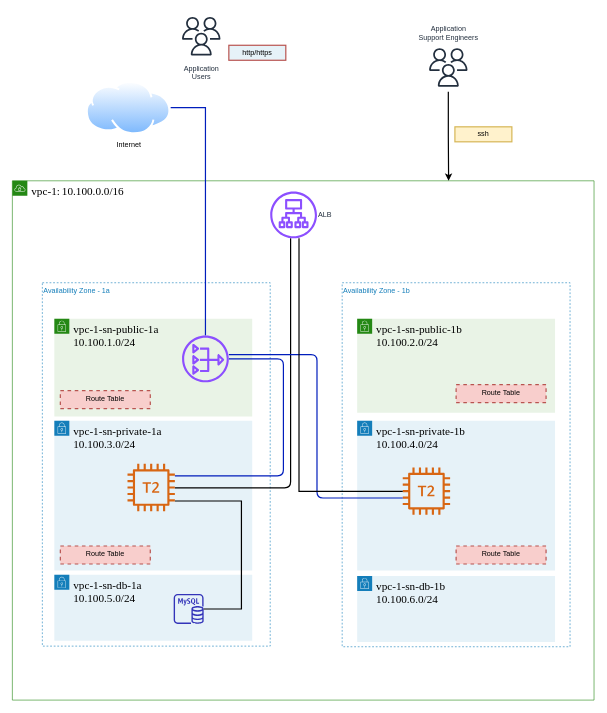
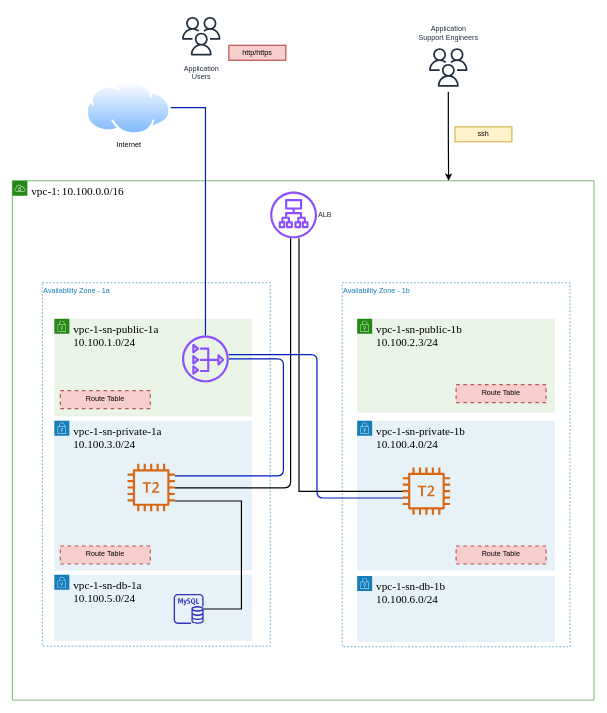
  <mxCell id="0" />
  <mxCell id="1" parent="0" />
  <mxCell id="2" value="&lt;span style=&quot;font-size: 14.0pt ; font-family: &amp;quot;amazon ember&amp;quot; ; color: black&quot;&gt;vpc-1:&lt;/span&gt;&amp;nbsp;&lt;span style=&quot;font-size: 14.0pt ; font-family: &amp;quot;amazon ember&amp;quot; ; color: black&quot;&gt;10.100.0.0/16&lt;/span&gt;" style="points=[[0,0],[0.25,0],[0.5,0],[0.75,0],[1,0],[1,0.25],[1,0.5],[1,0.75],[1,1],[0.75,1],[0.5,1],[0.25,1],[0,1],[0,0.75],[0,0.5],[0,0.25]];outlineConnect=0;gradientColor=none;html=1;whiteSpace=wrap;fontSize=12;fontStyle=0;shape=mxgraph.aws4.group;grIcon=mxgraph.aws4.group_vpc;strokeColor=#248814;fillColor=none;verticalAlign=top;align=left;spacingLeft=30;fontColor=#AAB7B8;dashed=0;" parent="1" vertex="1"><mxGeometry x="20" y="301" width="970" height="866" as="geometry" /></mxCell>
  <mxCell id="3" value="Availability Zone - 1a" style="fillColor=none;strokeColor=#147EBA;dashed=1;verticalAlign=top;fontStyle=0;fontColor=#147EBA;align=left;" parent="1" vertex="1"><mxGeometry x="70" y="471" width="380" height="606" as="geometry" /></mxCell>
  <mxCell id="4" value="Availability Zone - 1b" style="fillColor=none;strokeColor=#147EBA;dashed=1;verticalAlign=top;fontStyle=0;fontColor=#147EBA;align=left;" parent="1" vertex="1"><mxGeometry x="570" y="471" width="380" height="607" as="geometry" /></mxCell>
  <mxCell id="5" value="&lt;span style=&quot;font-size: 14.0pt ; font-family: &amp;#34;amazon ember&amp;#34; ; color: black&quot;&gt;vpc-1-sn-public-1a&lt;br&gt;&lt;/span&gt;&lt;span style=&quot;font-size: 14.0pt ; font-family: &amp;#34;amazon ember&amp;#34; ; color: black&quot;&gt;10.100.1.0/24&lt;/span&gt;&lt;span style=&quot;font-size: 14.0pt ; font-family: &amp;#34;amazon ember&amp;#34; ; color: black&quot;&gt;&lt;br&gt;&lt;/span&gt;" style="points=[[0,0],[0.25,0],[0.5,0],[0.75,0],[1,0],[1,0.25],[1,0.5],[1,0.75],[1,1],[0.75,1],[0.5,1],[0.25,1],[0,1],[0,0.75],[0,0.5],[0,0.25]];outlineConnect=0;gradientColor=none;html=1;whiteSpace=wrap;fontSize=12;fontStyle=0;shape=mxgraph.aws4.group;grIcon=mxgraph.aws4.group_security_group;grStroke=0;strokeColor=#248814;fillColor=#E9F3E6;verticalAlign=top;align=left;spacingLeft=30;fontColor=#248814;dashed=0;" parent="1" vertex="1"><mxGeometry x="90" y="531" width="330" height="163" as="geometry" /></mxCell>
- <mxCell id="6" value="&lt;span style=&quot;font-size: 14.0pt ; font-family: &amp;quot;amazon ember&amp;quot; ; color: black&quot;&gt;vpc-1-sn-public-1b&lt;br&gt;&lt;/span&gt;&lt;span style=&quot;font-size: 14.0pt ; font-family: &amp;quot;amazon ember&amp;quot; ; color: black&quot;&gt;10.100.2.0/24&lt;/span&gt;&lt;span style=&quot;font-size: 14.0pt ; font-family: &amp;quot;amazon ember&amp;quot; ; color: black&quot;&gt;&lt;br&gt;&lt;/span&gt;" style="points=[[0,0],[0.25,0],[0.5,0],[0.75,0],[1,0],[1,0.25],[1,0.5],[1,0.75],[1,1],[0.75,1],[0.5,1],[0.25,1],[0,1],[0,0.75],[0,0.5],[0,0.25]];outlineConnect=0;gradientColor=none;html=1;whiteSpace=wrap;fontSize=12;fontStyle=0;shape=mxgraph.aws4.group;grIcon=mxgraph.aws4.group_security_group;grStroke=0;strokeColor=#248814;fillColor=#E9F3E6;verticalAlign=top;align=left;spacingLeft=30;fontColor=#248814;dashed=0;" parent="1" vertex="1"><mxGeometry x="595" y="531" width="330" height="157" as="geometry" /></mxCell>
+ <mxCell id="6" value="&lt;span style=&quot;font-size: 14.0pt ; font-family: &amp;quot;amazon ember&amp;quot; ; color: black&quot;&gt;vpc-1-sn-public-1b&lt;br&gt;&lt;/span&gt;&lt;span style=&quot;font-size: 14.0pt ; font-family: &amp;quot;amazon ember&amp;quot; ; color: black&quot;&gt;10.100.2.3/24&lt;/span&gt;&lt;span style=&quot;font-size: 14.0pt ; font-family: &amp;quot;amazon ember&amp;quot; ; color: black&quot;&gt;&lt;br&gt;&lt;/span&gt;" style="points=[[0,0],[0.25,0],[0.5,0],[0.75,0],[1,0],[1,0.25],[1,0.5],[1,0.75],[1,1],[0.75,1],[0.5,1],[0.25,1],[0,1],[0,0.75],[0,0.5],[0,0.25]];outlineConnect=0;gradientColor=none;html=1;whiteSpace=wrap;fontSize=12;fontStyle=0;shape=mxgraph.aws4.group;grIcon=mxgraph.aws4.group_security_group;grStroke=0;strokeColor=#248814;fillColor=#E9F3E6;verticalAlign=top;align=left;spacingLeft=30;fontColor=#248814;dashed=0;" parent="1" vertex="1"><mxGeometry x="595" y="531" width="330" height="157" as="geometry" /></mxCell>
  <mxCell id="7" value="&lt;span style=&quot;font-size: 14.0pt ; font-family: &amp;#34;amazon ember&amp;#34; ; color: black&quot;&gt;vpc-1-sn-private-1a&lt;br&gt;&lt;/span&gt;&lt;span style=&quot;font-size: 14.0pt ; font-family: &amp;#34;amazon ember&amp;#34; ; color: black&quot;&gt;10.100.3.0/24&lt;/span&gt;&lt;span style=&quot;font-size: 14.0pt ; font-family: &amp;#34;amazon ember&amp;#34; ; color: black&quot;&gt;&lt;br&gt;&lt;/span&gt;" style="points=[[0,0],[0.25,0],[0.5,0],[0.75,0],[1,0],[1,0.25],[1,0.5],[1,0.75],[1,1],[0.75,1],[0.5,1],[0.25,1],[0,1],[0,0.75],[0,0.5],[0,0.25]];outlineConnect=0;gradientColor=none;html=1;whiteSpace=wrap;fontSize=12;fontStyle=0;shape=mxgraph.aws4.group;grIcon=mxgraph.aws4.group_security_group;grStroke=0;strokeColor=#147EBA;fillColor=#E6F2F8;verticalAlign=top;align=left;spacingLeft=30;fontColor=#147EBA;dashed=0;" parent="1" vertex="1"><mxGeometry x="90" y="701" width="330" height="250" as="geometry" /></mxCell>
  <mxCell id="8" value="&lt;span style=&quot;font-size: 14.0pt ; font-family: &amp;#34;amazon ember&amp;#34; ; color: black&quot;&gt;vpc-1-sn-private-1b&lt;br&gt;&lt;/span&gt;&lt;span style=&quot;font-size: 14.0pt ; font-family: &amp;#34;amazon ember&amp;#34; ; color: black&quot;&gt;10.100.4.0/24&lt;/span&gt;&lt;span style=&quot;font-size: 14.0pt ; font-family: &amp;#34;amazon ember&amp;#34; ; color: black&quot;&gt;&lt;br&gt;&lt;/span&gt;" style="points=[[0,0],[0.25,0],[0.5,0],[0.75,0],[1,0],[1,0.25],[1,0.5],[1,0.75],[1,1],[0.75,1],[0.5,1],[0.25,1],[0,1],[0,0.75],[0,0.5],[0,0.25]];outlineConnect=0;gradientColor=none;html=1;whiteSpace=wrap;fontSize=12;fontStyle=0;shape=mxgraph.aws4.group;grIcon=mxgraph.aws4.group_security_group;grStroke=0;strokeColor=#147EBA;fillColor=#E6F2F8;verticalAlign=top;align=left;spacingLeft=30;fontColor=#147EBA;dashed=0;" parent="1" vertex="1"><mxGeometry x="595" y="701" width="330" height="250" as="geometry" /></mxCell>
  <mxCell id="9" value="&lt;span style=&quot;color: rgba(0 , 0 , 0 , 0) ; font-family: monospace ; font-size: 0px&quot;&gt;%3CmxGraphModel%3E%3Croot%3E%3CmxCell%20id%3D%220%22%2F%3E%3CmxCell%20id%3D%221%22%20parent%3D%220%22%2F%3E%3CmxCell%20id%3D%222%22%20value%3D%22cms-web-01%22%20style%3D%22outlineConnect%3D0%3BfontColor%3D%23232F3E%3BgradientColor%3Dnone%3BfillColor%3D%23D86613%3BstrokeColor%3Dnone%3Bdashed%3D0%3BverticalLabelPosition%3Dbottom%3BverticalAlign%3Dtop%3Balign%3Dcenter%3Bhtml%3D1%3BfontSize%3D12%3BfontStyle%3D0%3Baspect%3Dfixed%3BpointerEvents%3D1%3Bshape%3Dmxgraph.aws4.t2_instance%3BfontFamily%3DVerdana%3B%22%20vertex%3D%221%22%20parent%3D%221%22%3E%3CmxGeometry%20x%3D%22269%22%20y%3D%22834%22%20width%3D%2233%22%20height%3D%2233%22%20as%3D%22geometry%22%2F%3E%3C%2FmxCell%3E%3C%2Froot%3E%3C%2FmxGraphModel%3E&lt;/span&gt;" style="outlineConnect=0;fontColor=#232F3E;gradientColor=none;fillColor=#D86613;strokeColor=none;dashed=0;verticalLabelPosition=bottom;verticalAlign=top;align=center;html=1;fontSize=12;fontStyle=0;aspect=fixed;pointerEvents=1;shape=mxgraph.aws4.t2_instance;fontFamily=Verdana;" parent="1" vertex="1"><mxGeometry x="671" y="779" width="79" height="79" as="geometry" /></mxCell>
  <mxCell id="10" value="" style="endArrow=none;html=1;strokeWidth=2;edgeStyle=orthogonalEdgeStyle;startArrow=none;startFill=0;endFill=0;" parent="1" target="28" edge="1" source="27"><mxGeometry width="50" height="50" relative="1" as="geometry"><mxPoint x="490" y="340.999" as="sourcePoint" /><mxPoint x="355" y="597" as="targetPoint" /><Array as="points"><mxPoint x="484" y="813" /></Array></mxGeometry></mxCell>
  <mxCell id="11" value="Application&lt;br&gt;Users" style="outlineConnect=0;fontColor=#232F3E;gradientColor=none;strokeColor=#232F3E;fillColor=#ffffff;dashed=0;verticalLabelPosition=bottom;verticalAlign=top;align=center;html=1;fontSize=12;fontStyle=0;aspect=fixed;shape=mxgraph.aws4.resourceIcon;resIcon=mxgraph.aws4.users;" parent="1" vertex="1"><mxGeometry x="295" y="20" width="80" height="80" as="geometry" /></mxCell>
  <mxCell id="12" value="Route Table" style="fontStyle=0;verticalAlign=middle;align=center;spacingTop=-2;fillColor=#f8cecc;rounded=0;whiteSpace=wrap;html=1;strokeColor=#b85450;strokeWidth=2;dashed=1;container=1;collapsible=0;rotation=0;labelBackgroundColor=none;" parent="1" vertex="1"><mxGeometry x="100" y="910" width="150" height="30" as="geometry" /></mxCell>
  <mxCell id="13" value="Route Table" style="fontStyle=0;verticalAlign=middle;align=center;spacingTop=-2;fillColor=#f8cecc;rounded=0;whiteSpace=wrap;html=1;strokeColor=#b85450;strokeWidth=2;dashed=1;container=1;collapsible=0;rotation=0;labelBackgroundColor=none;" parent="1" vertex="1"><mxGeometry x="100" y="651" width="150" height="30" as="geometry" /></mxCell>
  <mxCell id="14" value="Route Table" style="fontStyle=0;verticalAlign=middle;align=center;spacingTop=-2;fillColor=#f8cecc;rounded=0;whiteSpace=wrap;html=1;strokeColor=#b85450;strokeWidth=2;dashed=1;container=1;collapsible=0;rotation=0;labelBackgroundColor=none;" parent="1" vertex="1"><mxGeometry x="760" y="641" width="150" height="30" as="geometry" /></mxCell>
  <mxCell id="15" value="" style="endArrow=none;html=1;strokeWidth=2;edgeStyle=orthogonalEdgeStyle;startArrow=none;startFill=0;endFill=0;fillColor=#0050ef;strokeColor=#001DBC;" parent="1" source="30" edge="1" target="28"><mxGeometry width="50" height="50" relative="1" as="geometry"><mxPoint x="395" y="630" as="sourcePoint" /><mxPoint x="330" y="875" as="targetPoint" /><Array as="points"><mxPoint x="472" y="598" /><mxPoint x="472" y="793" /></Array></mxGeometry></mxCell>
  <mxCell id="16" value="" style="endArrow=none;html=1;strokeWidth=2;edgeStyle=orthogonalEdgeStyle;startArrow=none;startFill=0;endFill=0;fillColor=#0050ef;strokeColor=#001DBC;" parent="1" source="30" target="9" edge="1"><mxGeometry width="50" height="50" relative="1" as="geometry"><mxPoint x="395" y="608" as="sourcePoint" /><mxPoint x="328" y="872" as="targetPoint" /><Array as="points"><mxPoint x="528" y="591" /><mxPoint x="528" y="830" /></Array></mxGeometry></mxCell>
  <mxCell id="17" value="Route Table" style="fontStyle=0;verticalAlign=middle;align=center;spacingTop=-2;fillColor=#f8cecc;rounded=0;whiteSpace=wrap;html=1;strokeColor=#b85450;strokeWidth=2;dashed=1;container=1;collapsible=0;rotation=0;labelBackgroundColor=none;" parent="1" vertex="1"><mxGeometry x="760" y="910" width="150" height="30" as="geometry" /></mxCell>
  <mxCell id="18" value="&lt;span style=&quot;font-size: 14.0pt ; font-family: &amp;#34;amazon ember&amp;#34; ; color: black&quot;&gt;vpc-1-sn-db-1a&lt;br&gt;&lt;/span&gt;&lt;span style=&quot;font-size: 14.0pt ; font-family: &amp;#34;amazon ember&amp;#34; ; color: black&quot;&gt;10.100.5.0/24&lt;/span&gt;&lt;span style=&quot;font-size: 14.0pt ; font-family: &amp;#34;amazon ember&amp;#34; ; color: black&quot;&gt;&lt;br&gt;&lt;/span&gt;" style="points=[[0,0],[0.25,0],[0.5,0],[0.75,0],[1,0],[1,0.25],[1,0.5],[1,0.75],[1,1],[0.75,1],[0.5,1],[0.25,1],[0,1],[0,0.75],[0,0.5],[0,0.25]];outlineConnect=0;gradientColor=none;html=1;whiteSpace=wrap;fontSize=12;fontStyle=0;shape=mxgraph.aws4.group;grIcon=mxgraph.aws4.group_security_group;grStroke=0;strokeColor=#147EBA;fillColor=#E6F2F8;verticalAlign=top;align=left;spacingLeft=30;fontColor=#147EBA;dashed=0;" parent="1" vertex="1"><mxGeometry x="90" y="958" width="330" height="110" as="geometry" /></mxCell>
  <mxCell id="19" value="&lt;span style=&quot;font-size: 14.0pt ; font-family: &amp;#34;amazon ember&amp;#34; ; color: black&quot;&gt;vpc-1-sn-db-1b&lt;br&gt;&lt;/span&gt;&lt;span style=&quot;font-size: 14.0pt ; font-family: &amp;#34;amazon ember&amp;#34; ; color: black&quot;&gt;10.100.6.0/24&lt;/span&gt;&lt;span style=&quot;font-size: 14.0pt ; font-family: &amp;#34;amazon ember&amp;#34; ; color: black&quot;&gt;&lt;br&gt;&lt;/span&gt;" style="points=[[0,0],[0.25,0],[0.5,0],[0.75,0],[1,0],[1,0.25],[1,0.5],[1,0.75],[1,1],[0.75,1],[0.5,1],[0.25,1],[0,1],[0,0.75],[0,0.5],[0,0.25]];outlineConnect=0;gradientColor=none;html=1;whiteSpace=wrap;fontSize=12;fontStyle=0;shape=mxgraph.aws4.group;grIcon=mxgraph.aws4.group_security_group;grStroke=0;strokeColor=#147EBA;fillColor=#E6F2F8;verticalAlign=top;align=left;spacingLeft=30;fontColor=#147EBA;dashed=0;" parent="1" vertex="1"><mxGeometry x="595" y="960" width="330" height="110" as="geometry" /></mxCell>
  <mxCell id="20" value="" style="outlineConnect=0;fontColor=#232F3E;gradientColor=none;fillColor=#3334B9;strokeColor=none;dashed=0;verticalLabelPosition=bottom;verticalAlign=top;align=center;html=1;fontSize=12;fontStyle=0;aspect=fixed;pointerEvents=1;shape=mxgraph.aws4.rds_mysql_instance;labelBackgroundColor=none;" parent="1" vertex="1"><mxGeometry x="289" y="990" width="50" height="50" as="geometry" /></mxCell>
  <mxCell id="21" style="edgeStyle=orthogonalEdgeStyle;rounded=0;orthogonalLoop=1;jettySize=auto;html=1;startArrow=none;startFill=0;endArrow=none;endFill=0;strokeWidth=2;" parent="1" source="20" target="28" edge="1"><mxGeometry relative="1" as="geometry"><mxPoint x="341.5" y="1028" as="sourcePoint" /><mxPoint x="333" y="884" as="targetPoint" /><Array as="points"><mxPoint x="402" y="1015" /><mxPoint x="402" y="835" /></Array></mxGeometry></mxCell>
- <mxCell id="22" value="http/https" style="fontStyle=0;verticalAlign=middle;align=center;spacingTop=-2;fillColor=#e6f2f8;rounded=0;whiteSpace=wrap;html=1;strokeColor=#b85450;strokeWidth=2;container=1;collapsible=0;rotation=0;labelBackgroundColor=none;" parent="1" vertex="1"><mxGeometry x="381" y="75" width="95" height="25" as="geometry" /></mxCell>
+ <mxCell id="22" value="http/https" style="fontStyle=0;verticalAlign=middle;align=center;spacingTop=-2;fillColor=#f8cecc;rounded=0;whiteSpace=wrap;html=1;strokeColor=#b85450;strokeWidth=2;container=1;collapsible=0;rotation=0;labelBackgroundColor=none;" parent="1" vertex="1"><mxGeometry x="381" y="75" width="95" height="25" as="geometry" /></mxCell>
  <mxCell id="23" style="edgeStyle=orthogonalEdgeStyle;rounded=0;orthogonalLoop=1;jettySize=auto;html=1;entryX=0.75;entryY=0;entryDx=0;entryDy=0;strokeWidth=2;" parent="1" source="24" target="2" edge="1"><mxGeometry relative="1" as="geometry" /></mxCell>
  <mxCell id="24" value="Application&lt;br style=&quot;border-color: var(--border-color);&quot;&gt;Support Engineers" style="outlineConnect=0;fontColor=#232F3E;gradientColor=none;strokeColor=#232F3E;fillColor=#ffffff;dashed=0;verticalLabelPosition=top;verticalAlign=bottom;align=center;html=1;fontSize=12;fontStyle=0;aspect=fixed;shape=mxgraph.aws4.resourceIcon;resIcon=mxgraph.aws4.users;labelPosition=center;" parent="1" vertex="1"><mxGeometry x="707" y="72" width="80" height="80" as="geometry" /></mxCell>
  <mxCell id="25" value="ssh" style="fontStyle=0;verticalAlign=middle;align=center;spacingTop=-2;fillColor=#fff2cc;rounded=0;whiteSpace=wrap;html=1;strokeColor=#d6b656;strokeWidth=2;container=1;collapsible=0;rotation=0;labelBackgroundColor=none;" parent="1" vertex="1"><mxGeometry x="758" y="211" width="95" height="25" as="geometry" /></mxCell>
  <mxCell id="26" style="edgeStyle=orthogonalEdgeStyle;rounded=0;orthogonalLoop=1;jettySize=auto;html=1;strokeWidth=2;endArrow=none;endFill=0;" edge="1" parent="1" source="27" target="9"><mxGeometry relative="1" as="geometry"><Array as="points"><mxPoint x="498" y="819" /></Array></mxGeometry></mxCell>
  <mxCell id="27" value="ALB" style="sketch=0;outlineConnect=0;fontColor=#232F3E;gradientColor=none;fillColor=#8C4FFF;strokeColor=none;dashed=0;verticalLabelPosition=middle;verticalAlign=middle;align=left;html=1;fontSize=12;fontStyle=0;aspect=fixed;pointerEvents=1;shape=mxgraph.aws4.application_load_balancer;labelPosition=right;" parent="1" vertex="1"><mxGeometry x="450" y="319" width="78" height="78" as="geometry" /></mxCell>
  <mxCell id="28" value="&lt;span style=&quot;color: rgba(0 , 0 , 0 , 0) ; font-family: monospace ; font-size: 0px&quot;&gt;%3CmxGraphModel%3E%3Croot%3E%3CmxCell%20id%3D%220%22%2F%3E%3CmxCell%20id%3D%221%22%20parent%3D%220%22%2F%3E%3CmxCell%20id%3D%222%22%20value%3D%22cms-web-01%22%20style%3D%22outlineConnect%3D0%3BfontColor%3D%23232F3E%3BgradientColor%3Dnone%3BfillColor%3D%23D86613%3BstrokeColor%3Dnone%3Bdashed%3D0%3BverticalLabelPosition%3Dbottom%3BverticalAlign%3Dtop%3Balign%3Dcenter%3Bhtml%3D1%3BfontSize%3D12%3BfontStyle%3D0%3Baspect%3Dfixed%3BpointerEvents%3D1%3Bshape%3Dmxgraph.aws4.t2_instance%3BfontFamily%3DVerdana%3B%22%20vertex%3D%221%22%20parent%3D%221%22%3E%3CmxGeometry%20x%3D%22269%22%20y%3D%22834%22%20width%3D%2233%22%20height%3D%2233%22%20as%3D%22geometry%22%2F%3E%3C%2FmxCell%3E%3C%2Froot%3E%3C%2FmxGraphModel%3E&lt;/span&gt;" style="outlineConnect=0;fontColor=#232F3E;gradientColor=none;fillColor=#D86613;strokeColor=none;dashed=0;verticalLabelPosition=bottom;verticalAlign=top;align=center;html=1;fontSize=12;fontStyle=0;aspect=fixed;pointerEvents=1;shape=mxgraph.aws4.t2_instance;fontFamily=Verdana;" vertex="1" parent="1"><mxGeometry x="212" y="773" width="79" height="79" as="geometry" /></mxCell>
  <mxCell id="29" style="edgeStyle=orthogonalEdgeStyle;rounded=0;orthogonalLoop=1;jettySize=auto;html=1;strokeWidth=2;startArrow=none;startFill=0;endArrow=none;endFill=0;fillColor=#0050ef;strokeColor=#001DBC;" edge="1" parent="1" source="30" target="31"><mxGeometry relative="1" as="geometry"><mxPoint x="342" y="249" as="targetPoint" /><Array as="points"><mxPoint x="342" y="179" /></Array></mxGeometry></mxCell>
  <mxCell id="30" value="" style="sketch=0;outlineConnect=0;fontColor=#232F3E;gradientColor=none;fillColor=#8C4FFF;strokeColor=none;dashed=0;verticalLabelPosition=bottom;verticalAlign=top;align=center;html=1;fontSize=12;fontStyle=0;aspect=fixed;pointerEvents=1;shape=mxgraph.aws4.nat_gateway;" vertex="1" parent="1"><mxGeometry x="303" y="559" width="78" height="78" as="geometry" /></mxCell>
  <mxCell id="31" value="Internet" style="image;aspect=fixed;perimeter=ellipsePerimeter;html=1;align=center;shadow=0;dashed=0;spacingTop=3;image=img/lib/active_directory/internet_cloud.svg;" vertex="1" parent="1"><mxGeometry x="143" y="135" width="141" height="88.83" as="geometry" /></mxCell>
